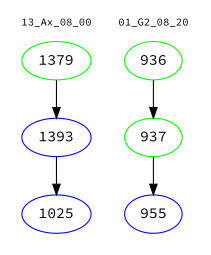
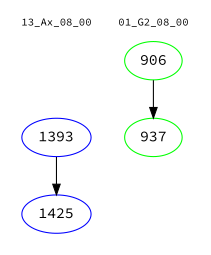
  digraph {
    fontname="Source Code Pro"
    node [color=green fontname="Source Code Pro"]
    edge [color=black fontname="Source Code Pro"]
-   n1 [label=1379]
    n2 [color=blue label=1393]
-   n3 [color=blue label=1025]
-   n4 [label=936]
+   n3 [color=blue label=1425]
+   n4 [label=906]
    n5 [label=937]
-   n6 [color=blue label=955]
    subgraph cluster_1 {
      color=white
      fontsize=10
      label="13_Ax_08_00"
-     n1
      n2
      n3
    }
    subgraph cluster_2 {
      color=white
      fontsize=10
-     label="01_G2_08_20"
+     label="01_G2_08_00"
      n4
      n5
-     n6
    }
-   n1 -> n2
    n2 -> n3
    n4 -> n5
-   n5 -> n6
  }
